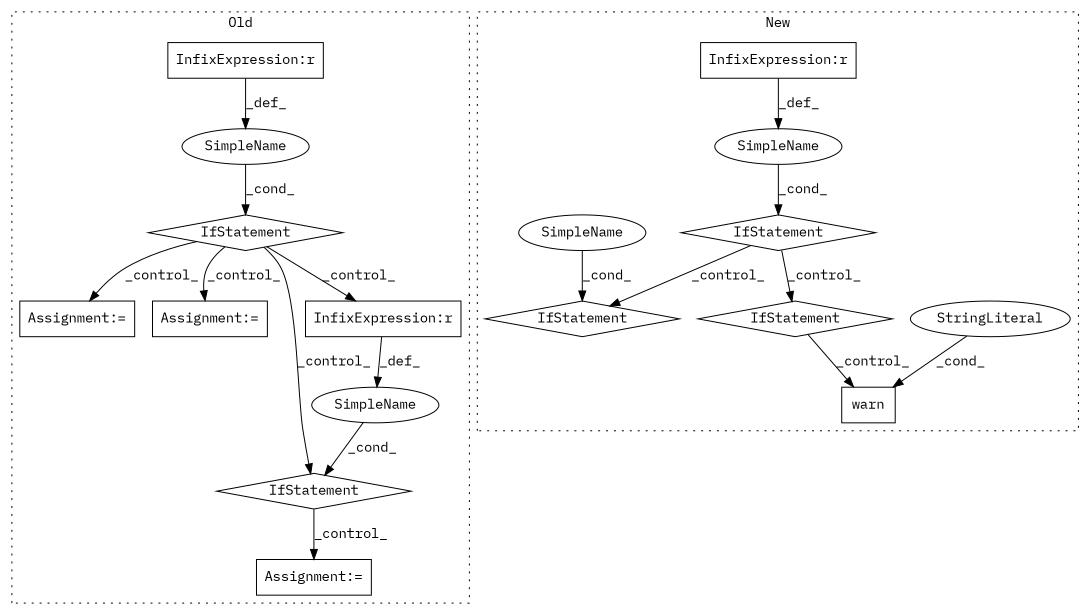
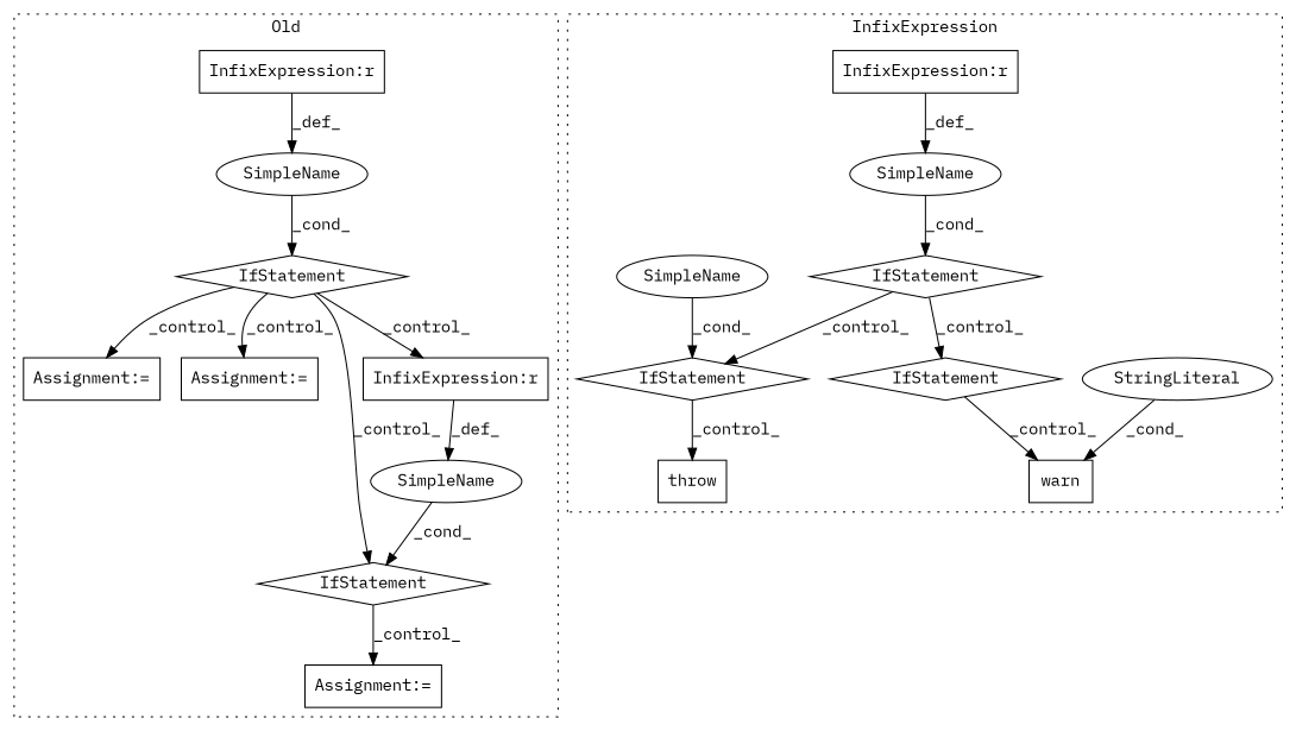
  digraph {
    fontname="IBM Plex Mono"
    node [a=25 fontname="IBM Plex Mono" l="4,2" shape=box]
    edge [fontname="IBM Plex Mono"]
    n1 [label=IfStatement s="5843,5917" shape=diamond]
    n2 [a=7 l=1 label="Assignment:=" s=6150]
    n3 [a=42 label=SimpleName shape=ellipse l=""]
    n4 [a=27 l=4 label="InfixExpression:r" s=5861]
    n5 [a=7 l=1 label="Assignment:=" s=6272]
    n6 [label=IfStatement s="6285,6298" shape=diamond]
    n7 [a=27 l=4 label="InfixExpression:r" s=6293]
    n8 [a=7 l=1 label="Assignment:=" s=6319]
    n9 [a=42 label=SimpleName shape=ellipse l=""]
    n10 [a=32 l="5,1" label=warn s="6335,6430"]
    n11 [a=45 l=78 label=StringLiteral s=6340 shape=ellipse]
    n12 [label=IfStatement s="6151,6175" shape=diamond]
    n13 [a=42 label=SimpleName shape=ellipse l=""]
    n14 [a=27 l=3 label="InfixExpression:r" s=6161]
    n15 [label=IfStatement s="6788,6816" shape=diamond]
    n16 [a=42 label=SimpleName shape=ellipse l=""]
+   n17 [a=53 l=6 label=throw s=6828]
    n18 [label=IfStatement s="6252,6314" shape=diamond]
    subgraph cluster_1 {
      label=Old
      style=dotted
      n1
      n2
      n3
      n4
      n5
      n6
      n7
      n8
      n9
    }
    subgraph cluster_2 {
-     label=New
+     label=InfixExpression
      style=dotted
      n10
      n11
      n12
      n13
      n14
      n15
      n16
+     n17
      n18
    }
    n1 -> n2 [label=_control_]
    n1 -> n5 [label=_control_]
    n1 -> n6 [label=_control_]
    n1 -> n7 [label=_control_]
    n3 -> n1 [label=_cond_]
    n4 -> n3 [label=_def_]
    n6 -> n8 [label=_control_]
    n7 -> n9 [label=_def_]
    n9 -> n6 [label=_cond_]
    n11 -> n10 [label=_cond_]
    n12 -> n15 [label=_control_]
    n12 -> n18 [label=_control_]
    n13 -> n12 [label=_cond_]
    n14 -> n13 [label=_def_]
+   n15 -> n17 [label=_control_]
    n16 -> n15 [label=_cond_]
    n18 -> n10 [label=_control_]
  }
